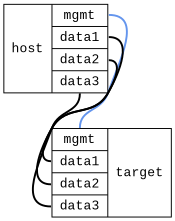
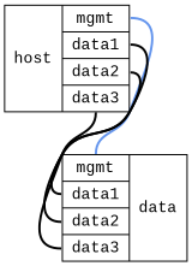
  graph {
    fontname="Liberation Mono"
    node [fontname="Liberation Mono" shape=record]
    edge [color=black fontname="Liberation Mono" penwidth=2]
    n1 [label="host | { <mgmt> mgmt | <data1> data1 | <data2>  data2 | <data3>  data3 }" requires=controller]
-   n2 [label="{ <mgmt> mgmt | <data1> data1 | <data2> data2 | <data3> data3 } | target" requires=infix]
+   n2 [label="{ <mgmt> mgmt | <data1> data1 | <data2> data2 | <data3> data3 } | data" requires=infix]
    n1 -- n2 [color=cornflowerblue headport=mgmt requires=mgmt tailport=mgmt]
    n1 -- n2 [headport=data1 tailport=data1]
    n1 -- n2 [headport=data2 tailport=data2]
    n1 -- n2 [headport=data3 tailport=data3]
  }
